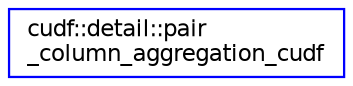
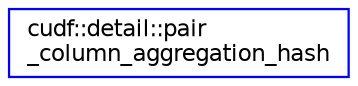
  digraph {
    rankdir=TB
-   n1 [color=blue fillcolor=white fontname=Helvetica fontsize=10 height=0.2 label="cudf::detail::pair\l_column_aggregation_cudf" shape=box style=filled width=0.4]
+   n1 [color=blue fillcolor=white fontname=Helvetica fontsize=10 height=0.2 label="cudf::detail::pair\l_column_aggregation_hash" shape=box style=filled width=0.4]
  }
